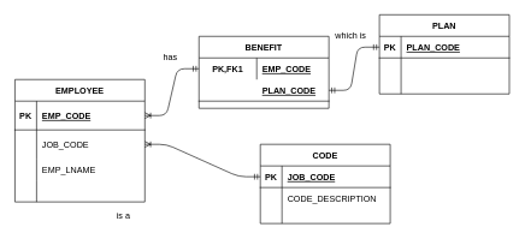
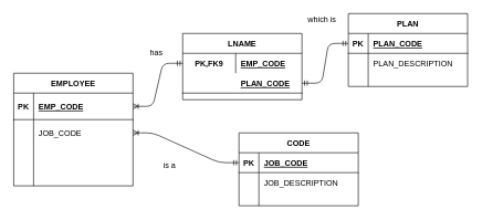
  <mxCell id="0" />
  <mxCell id="1" parent="0" />
  <mxCell id="2" value="EMPLOYEE" style="shape=table;startSize=30;container=1;collapsible=1;childLayout=tableLayout;fixedRows=1;rowLines=0;fontStyle=1;align=center;resizeLast=1;" vertex="1" parent="1"><mxGeometry x="20" y="110" width="180" height="170" as="geometry" /></mxCell>
  <mxCell id="3" value="" style="shape=partialRectangle;collapsible=0;dropTarget=0;pointerEvents=0;fillColor=none;top=0;left=0;bottom=1;right=0;points=[[0,0.5],[1,0.5]];portConstraint=eastwest;" vertex="1" parent="2"><mxGeometry y="30" width="180" height="40" as="geometry" /></mxCell>
  <mxCell id="4" value="PK" style="shape=partialRectangle;connectable=0;fillColor=none;top=0;left=0;bottom=0;right=0;fontStyle=1;overflow=hidden;" vertex="1" parent="3"><mxGeometry width="30" height="40" as="geometry" /></mxCell>
  <mxCell id="5" value="EMP_CODE" style="shape=partialRectangle;connectable=0;fillColor=none;top=0;left=0;bottom=0;right=0;align=left;spacingLeft=6;fontStyle=5;overflow=hidden;" vertex="1" parent="3"><mxGeometry x="30" width="150" height="40" as="geometry" /></mxCell>
  <mxCell id="6" value="" style="shape=partialRectangle;collapsible=0;dropTarget=0;pointerEvents=0;fillColor=none;top=0;left=0;bottom=0;right=0;points=[[0,0.5],[1,0.5]];portConstraint=eastwest;" vertex="1" parent="2"><mxGeometry y="70" width="180" height="40" as="geometry" /></mxCell>
  <mxCell id="7" value="" style="shape=partialRectangle;connectable=0;fillColor=none;top=0;left=0;bottom=0;right=0;editable=1;overflow=hidden;" vertex="1" parent="6"><mxGeometry width="30" height="40" as="geometry" /></mxCell>
  <mxCell id="8" value="JOB_CODE" style="shape=partialRectangle;connectable=0;fillColor=none;top=0;left=0;bottom=0;right=0;align=left;spacingLeft=6;overflow=hidden;" vertex="1" parent="6"><mxGeometry x="30" width="150" height="40" as="geometry" /></mxCell>
  <mxCell id="9" value="" style="shape=partialRectangle;collapsible=0;dropTarget=0;pointerEvents=0;fillColor=none;top=0;left=0;bottom=0;right=0;points=[[0,0.5],[1,0.5]];portConstraint=eastwest;" vertex="1" parent="2"><mxGeometry y="110" width="180" height="30" as="geometry" /></mxCell>
  <mxCell id="10" value="" style="shape=partialRectangle;connectable=0;fillColor=none;top=0;left=0;bottom=0;right=0;editable=1;overflow=hidden;" vertex="1" parent="9"><mxGeometry width="30" height="30" as="geometry" /></mxCell>
- <mxCell id="11" value="EMP_LNAME" style="shape=partialRectangle;connectable=0;fillColor=none;top=0;left=0;bottom=0;right=0;align=left;spacingLeft=6;overflow=hidden;" vertex="1" parent="9"><mxGeometry x="30" width="150" height="30" as="geometry" /></mxCell>
  <mxCell id="12" value="" style="shape=partialRectangle;collapsible=0;dropTarget=0;pointerEvents=0;fillColor=none;top=0;left=0;bottom=0;right=0;points=[[0,0.5],[1,0.5]];portConstraint=eastwest;" vertex="1" parent="2"><mxGeometry y="140" width="180" height="30" as="geometry" /></mxCell>
  <mxCell id="13" value="" style="shape=partialRectangle;connectable=0;fillColor=none;top=0;left=0;bottom=0;right=0;editable=1;overflow=hidden;" vertex="1" parent="12"><mxGeometry width="30" height="30" as="geometry" /></mxCell>
  <mxCell id="14" value="" style="shape=partialRectangle;connectable=0;fillColor=none;top=0;left=0;bottom=0;right=0;align=left;spacingLeft=6;overflow=hidden;" vertex="1" parent="12"><mxGeometry x="30" width="150" height="30" as="geometry" /></mxCell>
  <mxCell id="15" value="CODE" style="shape=table;startSize=30;container=1;collapsible=1;childLayout=tableLayout;fixedRows=1;rowLines=0;fontStyle=1;align=center;resizeLast=1;" vertex="1" parent="1"><mxGeometry x="360" y="200" width="180" height="110" as="geometry" /></mxCell>
  <mxCell id="16" value="" style="shape=partialRectangle;collapsible=0;dropTarget=0;pointerEvents=0;fillColor=none;top=0;left=0;bottom=1;right=0;points=[[0,0.5],[1,0.5]];portConstraint=eastwest;" vertex="1" parent="15"><mxGeometry y="30" width="180" height="30" as="geometry" /></mxCell>
  <mxCell id="17" value="PK" style="shape=partialRectangle;connectable=0;fillColor=none;top=0;left=0;bottom=0;right=0;fontStyle=1;overflow=hidden;" vertex="1" parent="16"><mxGeometry width="30" height="30" as="geometry" /></mxCell>
  <mxCell id="18" value="JOB_CODE" style="shape=partialRectangle;connectable=0;fillColor=none;top=0;left=0;bottom=0;right=0;align=left;spacingLeft=6;fontStyle=5;overflow=hidden;" vertex="1" parent="16"><mxGeometry x="30" width="150" height="30" as="geometry" /></mxCell>
  <mxCell id="19" value="" style="shape=partialRectangle;collapsible=0;dropTarget=0;pointerEvents=0;fillColor=none;top=0;left=0;bottom=0;right=0;points=[[0,0.5],[1,0.5]];portConstraint=eastwest;" vertex="1" parent="15"><mxGeometry y="60" width="180" height="30" as="geometry" /></mxCell>
  <mxCell id="20" value="" style="shape=partialRectangle;connectable=0;fillColor=none;top=0;left=0;bottom=0;right=0;editable=1;overflow=hidden;" vertex="1" parent="19"><mxGeometry width="30" height="30" as="geometry" /></mxCell>
- <mxCell id="21" value="CODE_DESCRIPTION" style="shape=partialRectangle;connectable=0;fillColor=none;top=0;left=0;bottom=0;right=0;align=left;spacingLeft=6;overflow=hidden;" vertex="1" parent="19"><mxGeometry x="30" width="150" height="30" as="geometry" /></mxCell>
+ <mxCell id="21" value="JOB_DESCRIPTION" style="shape=partialRectangle;connectable=0;fillColor=none;top=0;left=0;bottom=0;right=0;align=left;spacingLeft=6;overflow=hidden;" vertex="1" parent="19"><mxGeometry x="30" width="150" height="30" as="geometry" /></mxCell>
  <mxCell id="22" value="" style="shape=partialRectangle;collapsible=0;dropTarget=0;pointerEvents=0;fillColor=none;top=0;left=0;bottom=0;right=0;points=[[0,0.5],[1,0.5]];portConstraint=eastwest;" vertex="1" parent="15"><mxGeometry y="90" width="180" height="20" as="geometry" /></mxCell>
  <mxCell id="23" value="" style="shape=partialRectangle;connectable=0;fillColor=none;top=0;left=0;bottom=0;right=0;editable=1;overflow=hidden;" vertex="1" parent="22"><mxGeometry width="30" height="20" as="geometry" /></mxCell>
  <mxCell id="24" value="" style="shape=partialRectangle;connectable=0;fillColor=none;top=0;left=0;bottom=0;right=0;align=left;spacingLeft=6;overflow=hidden;" vertex="1" parent="22"><mxGeometry x="30" width="150" height="20" as="geometry" /></mxCell>
  <mxCell id="25" value="" style="edgeStyle=entityRelationEdgeStyle;fontSize=12;html=1;endArrow=ERoneToMany;startArrow=ERmandOne;exitX=0;exitY=0.5;exitDx=0;exitDy=0;entryX=1;entryY=0.5;entryDx=0;entryDy=0;" edge="1" parent="1" source="16" target="6"><mxGeometry width="100" height="100" relative="1" as="geometry"><mxPoint x="240" y="320" as="sourcePoint" /><mxPoint x="270" y="250" as="targetPoint" /></mxGeometry></mxCell>
- <mxCell id="26" value="BENEFIT" style="shape=table;startSize=30;container=1;collapsible=1;childLayout=tableLayout;fixedRows=1;rowLines=0;fontStyle=1;align=center;resizeLast=1;" vertex="1" parent="1"><mxGeometry x="275" y="50" width="180" height="100" as="geometry" /></mxCell>
+ <mxCell id="26" value="LNAME" style="shape=table;startSize=30;container=1;collapsible=1;childLayout=tableLayout;fixedRows=1;rowLines=0;fontStyle=1;align=center;resizeLast=1;" vertex="1" parent="1"><mxGeometry x="275" y="50" width="180" height="100" as="geometry" /></mxCell>
  <mxCell id="27" value="" style="shape=partialRectangle;collapsible=0;dropTarget=0;pointerEvents=0;fillColor=none;top=0;left=0;bottom=0;right=0;points=[[0,0.5],[1,0.5]];portConstraint=eastwest;" vertex="1" parent="26"><mxGeometry y="30" width="180" height="30" as="geometry" /></mxCell>
- <mxCell id="28" value="PK,FK1" style="shape=partialRectangle;connectable=0;fillColor=none;top=0;left=0;bottom=0;right=0;fontStyle=1;overflow=hidden;" vertex="1" parent="27"><mxGeometry width="80" height="30" as="geometry" /></mxCell>
+ <mxCell id="28" value="PK,FK9" style="shape=partialRectangle;connectable=0;fillColor=none;top=0;left=0;bottom=0;right=0;fontStyle=1;overflow=hidden;" vertex="1" parent="27"><mxGeometry width="80" height="30" as="geometry" /></mxCell>
  <mxCell id="29" value="EMP_CODE" style="shape=partialRectangle;connectable=0;fillColor=none;top=0;left=0;bottom=0;right=0;align=left;spacingLeft=6;fontStyle=5;overflow=hidden;" vertex="1" parent="27"><mxGeometry x="80" width="100" height="30" as="geometry" /></mxCell>
  <mxCell id="30" value="" style="shape=partialRectangle;collapsible=0;dropTarget=0;pointerEvents=0;fillColor=none;top=0;left=0;bottom=1;right=0;points=[[0,0.5],[1,0.5]];portConstraint=eastwest;" vertex="1" parent="26"><mxGeometry y="60" width="180" height="30" as="geometry" /></mxCell>
  <mxCell id="31" value="PLAN_CODE" style="shape=partialRectangle;connectable=0;fillColor=none;top=0;left=0;bottom=0;right=0;align=left;spacingLeft=6;fontStyle=5;overflow=hidden;" vertex="1" parent="30"><mxGeometry x="80" width="100" height="30" as="geometry" /></mxCell>
  <mxCell id="32" value="" style="edgeStyle=entityRelationEdgeStyle;fontSize=12;html=1;endArrow=ERoneToMany;startArrow=ERmandOne;exitX=0;exitY=0.5;exitDx=0;exitDy=0;entryX=1;entryY=0.5;entryDx=0;entryDy=0;" edge="1" parent="1" source="27" target="3"><mxGeometry width="100" height="100" relative="1" as="geometry"><mxPoint x="370" y="40" as="sourcePoint" /><mxPoint x="260" y="80" as="targetPoint" /></mxGeometry></mxCell>
  <mxCell id="33" value="PLAN" style="shape=table;startSize=30;container=1;collapsible=1;childLayout=tableLayout;fixedRows=1;rowLines=0;fontStyle=1;align=center;resizeLast=1;" vertex="1" parent="1"><mxGeometry x="525" y="20" width="180" height="110" as="geometry" /></mxCell>
  <mxCell id="34" value="" style="shape=partialRectangle;collapsible=0;dropTarget=0;pointerEvents=0;fillColor=none;top=0;left=0;bottom=1;right=0;points=[[0,0.5],[1,0.5]];portConstraint=eastwest;" vertex="1" parent="33"><mxGeometry y="30" width="180" height="30" as="geometry" /></mxCell>
  <mxCell id="35" value="PK" style="shape=partialRectangle;connectable=0;fillColor=none;top=0;left=0;bottom=0;right=0;fontStyle=1;overflow=hidden;" vertex="1" parent="34"><mxGeometry width="30" height="30" as="geometry" /></mxCell>
  <mxCell id="36" value="PLAN_CODE" style="shape=partialRectangle;connectable=0;fillColor=none;top=0;left=0;bottom=0;right=0;align=left;spacingLeft=6;fontStyle=5;overflow=hidden;" vertex="1" parent="34"><mxGeometry x="30" width="150" height="30" as="geometry" /></mxCell>
  <mxCell id="37" value="" style="shape=partialRectangle;collapsible=0;dropTarget=0;pointerEvents=0;fillColor=none;top=0;left=0;bottom=0;right=0;points=[[0,0.5],[1,0.5]];portConstraint=eastwest;" vertex="1" parent="33"><mxGeometry y="60" width="180" height="30" as="geometry" /></mxCell>
  <mxCell id="38" value="" style="shape=partialRectangle;connectable=0;fillColor=none;top=0;left=0;bottom=0;right=0;editable=1;overflow=hidden;" vertex="1" parent="37"><mxGeometry width="30" height="30" as="geometry" /></mxCell>
+ <mxCell id="39" value="PLAN_DESCRIPTION" style="shape=partialRectangle;connectable=0;fillColor=none;top=0;left=0;bottom=0;right=0;align=left;spacingLeft=6;overflow=hidden;" vertex="1" parent="37"><mxGeometry x="30" width="150" height="30" as="geometry" /></mxCell>
  <mxCell id="40" value="" style="shape=partialRectangle;collapsible=0;dropTarget=0;pointerEvents=0;fillColor=none;top=0;left=0;bottom=0;right=0;points=[[0,0.5],[1,0.5]];portConstraint=eastwest;" vertex="1" parent="33"><mxGeometry y="90" width="180" height="20" as="geometry" /></mxCell>
  <mxCell id="41" value="" style="shape=partialRectangle;connectable=0;fillColor=none;top=0;left=0;bottom=0;right=0;editable=1;overflow=hidden;" vertex="1" parent="40"><mxGeometry width="30" height="20" as="geometry" /></mxCell>
  <mxCell id="42" value="" style="shape=partialRectangle;connectable=0;fillColor=none;top=0;left=0;bottom=0;right=0;align=left;spacingLeft=6;overflow=hidden;" vertex="1" parent="40"><mxGeometry x="30" width="150" height="20" as="geometry" /></mxCell>
  <mxCell id="43" value="" style="edgeStyle=entityRelationEdgeStyle;fontSize=12;html=1;endArrow=ERmandOne;startArrow=ERmandOne;exitX=1;exitY=0.5;exitDx=0;exitDy=0;entryX=0;entryY=0.5;entryDx=0;entryDy=0;" edge="1" parent="1" source="30" target="34"><mxGeometry width="100" height="100" relative="1" as="geometry"><mxPoint x="465" y="380" as="sourcePoint" /><mxPoint x="565" y="280" as="targetPoint" /></mxGeometry></mxCell>
- <mxCell id="44" value="is a" style="text;html=1;align=center;verticalAlign=middle;resizable=0;points=[];autosize=1;" vertex="1" parent="1"><mxGeometry x="155" y="290" width="30" height="20" as="geometry" /></mxCell>
+ <mxCell id="44" value="is a" style="text;html=1;align=center;verticalAlign=middle;resizable=0;points=[];autosize=1;" vertex="1" parent="1"><mxGeometry x="240" y="240" width="30" height="20" as="geometry" /></mxCell>
  <mxCell id="45" value="has" style="text;html=1;align=center;verticalAlign=middle;resizable=0;points=[];autosize=1;" vertex="1" parent="1"><mxGeometry x="220" y="70" width="30" height="20" as="geometry" /></mxCell>
- <mxCell id="46" value="which is" style="text;html=1;align=center;verticalAlign=middle;resizable=0;points=[];autosize=1;" vertex="1" parent="1"><mxGeometry x="455" y="40" width="60" height="20" as="geometry" /></mxCell>
+ <mxCell id="46" value="which is" style="text;html=1;align=center;verticalAlign=middle;resizable=0;points=[];autosize=1;" vertex="1" parent="1"><mxGeometry x="455" y="20" width="60" height="20" as="geometry" /></mxCell>
